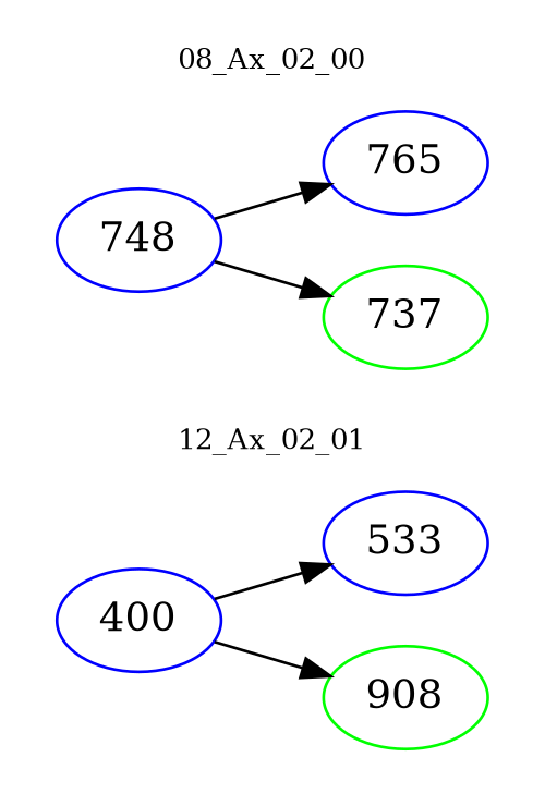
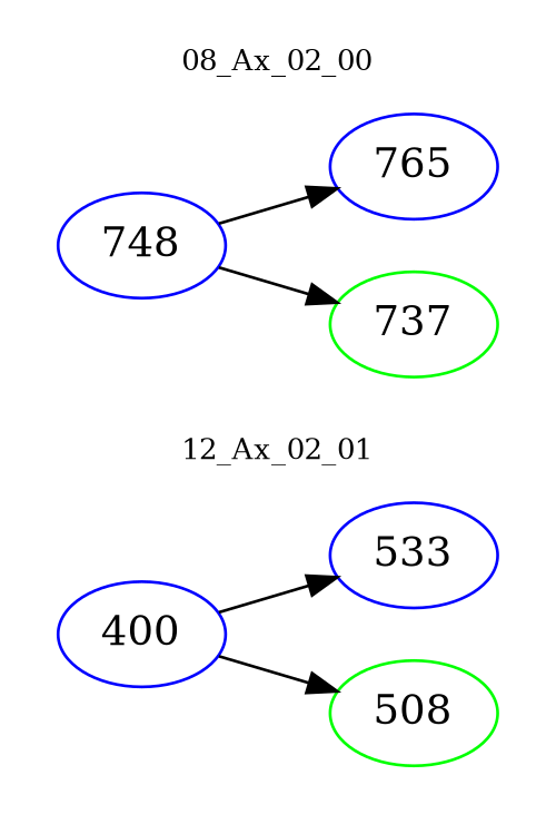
  digraph {
    rankdir=LR
    node [color=blue]
    edge [color=black]
    n1 [label=400]
-   n2 [color=green label=908]
+   n2 [color=green label=508]
    n3 [label=533]
    n4 [label=748]
    n5 [color=green label=737]
    n6 [label=765]
    subgraph cluster_1 {
      color=white
      fontsize=10
      label="12_Ax_02_01"
      n1
      n2
      n3
    }
    subgraph cluster_2 {
      color=white
      fontsize=10
      label="08_Ax_02_00"
      n4
      n5
      n6
    }
    n1 -> n2
    n1 -> n3
    n4 -> n5
    n4 -> n6
  }
